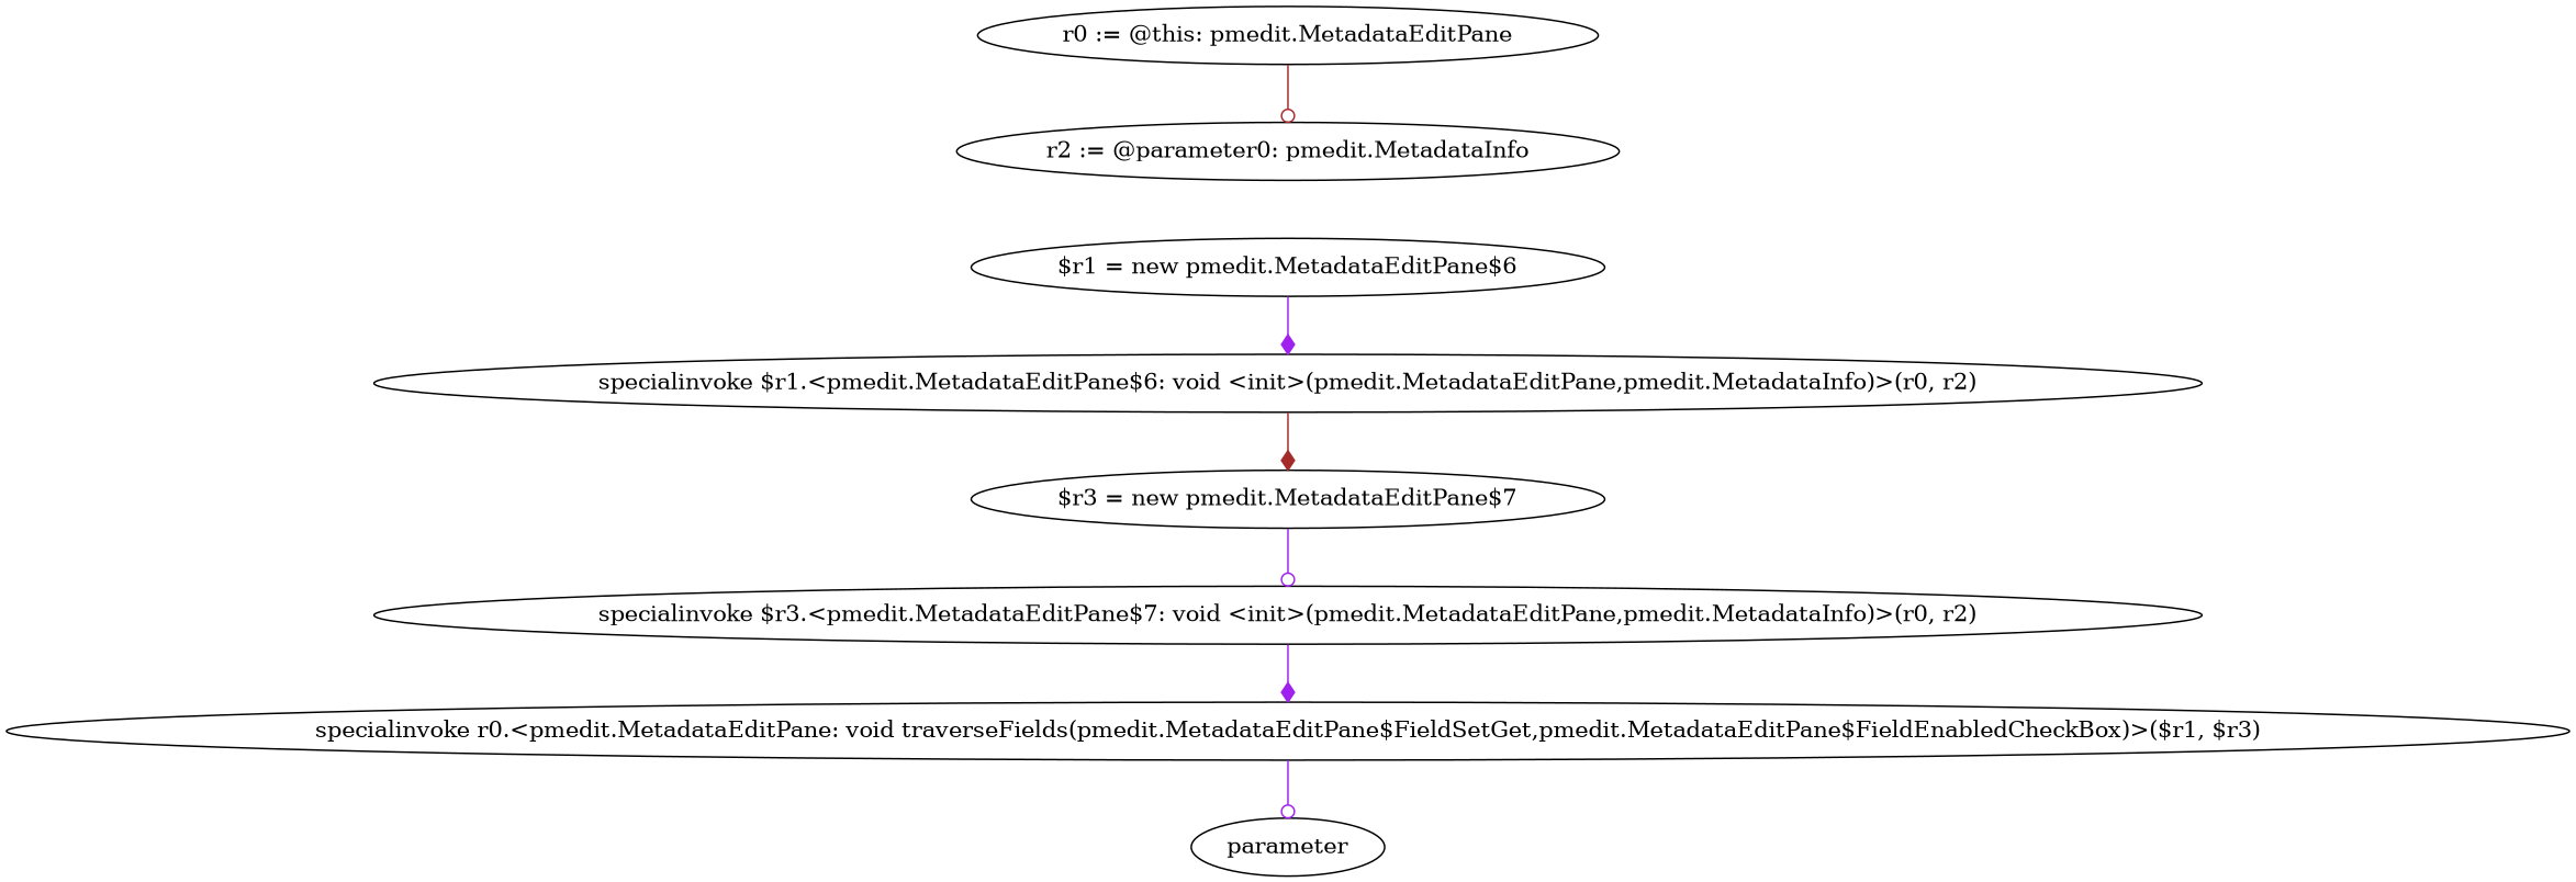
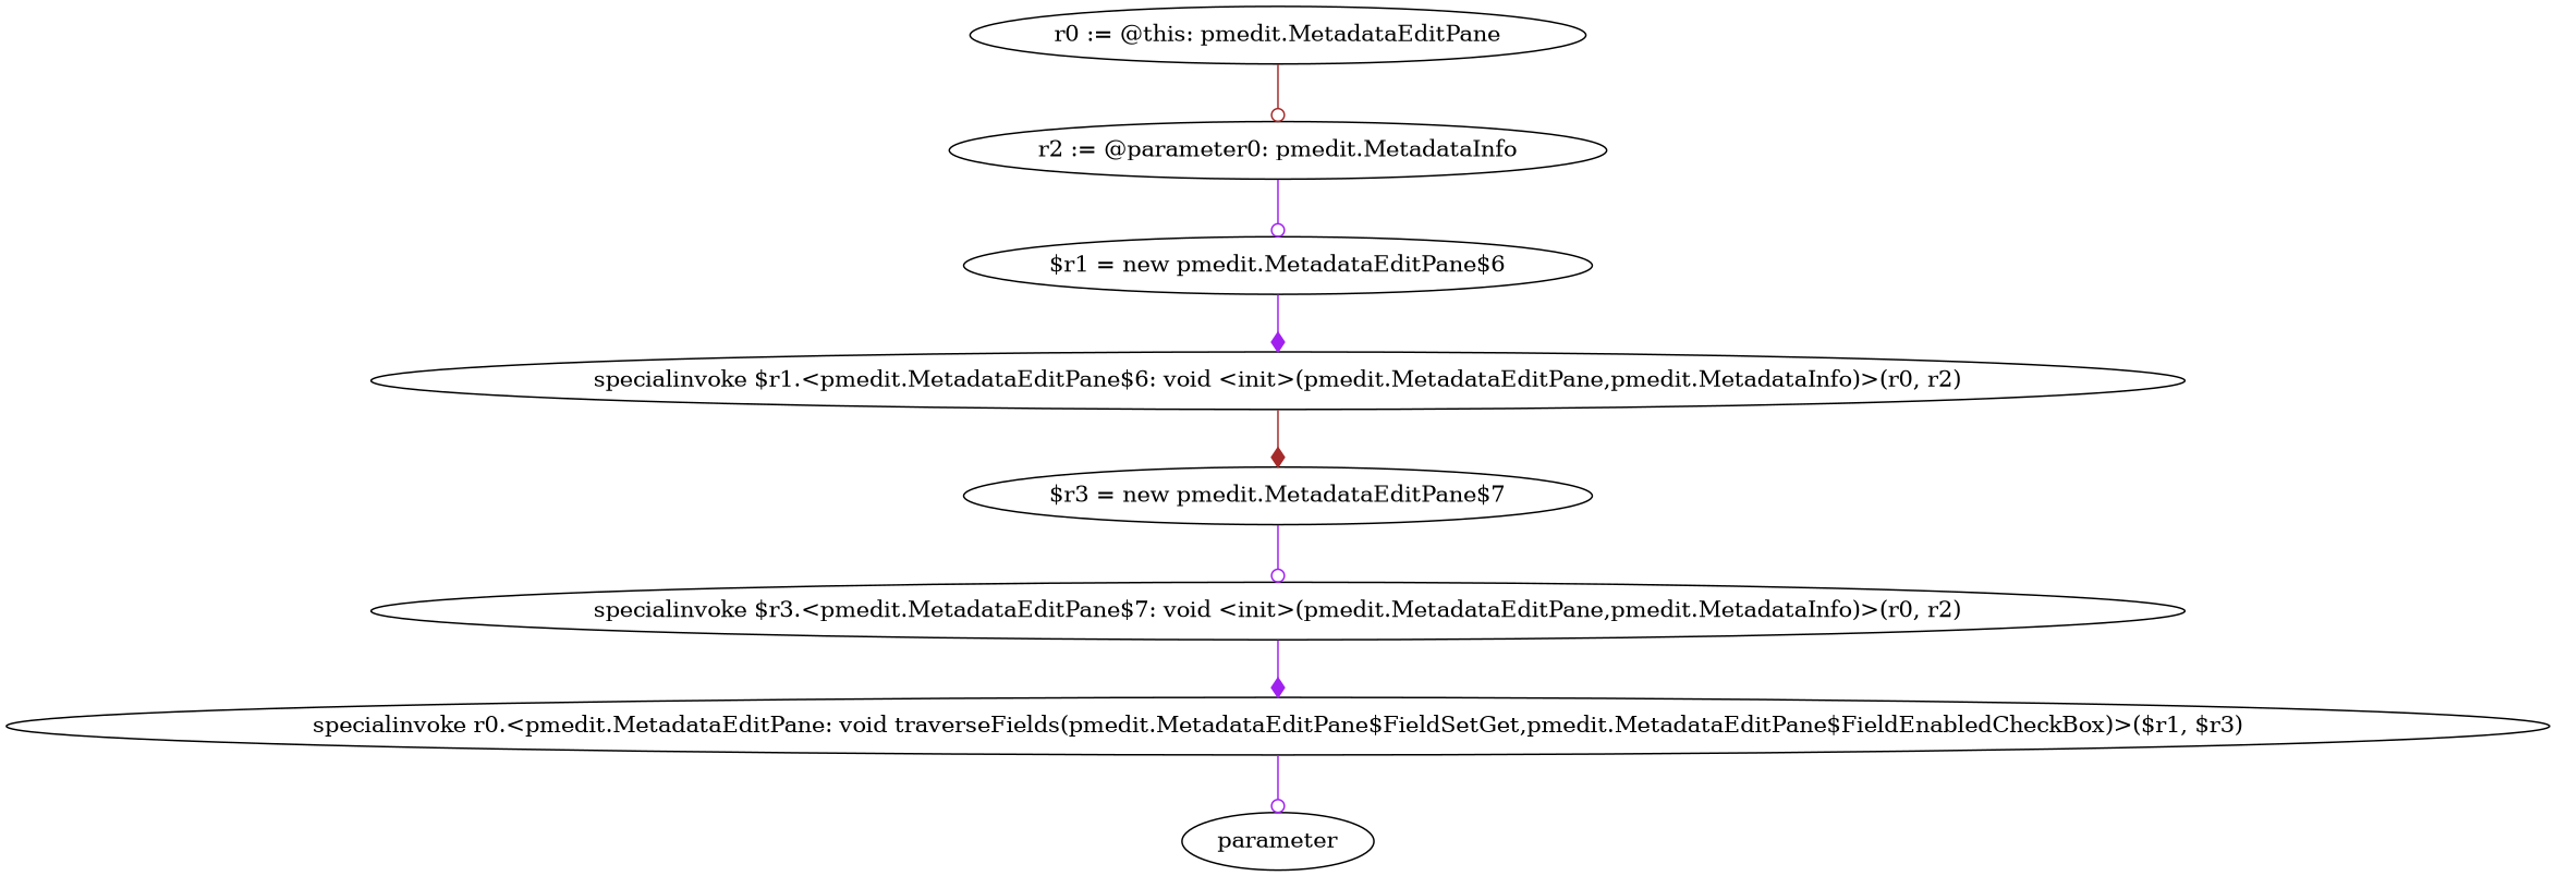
  digraph {
    edge [arrowhead=odot color=purple]
    "r0 := @this: pmedit.MetadataEditPane"
    "r2 := @parameter0: pmedit.MetadataInfo"
    "$r1 = new pmedit.MetadataEditPane$6"
    "specialinvoke $r1.<pmedit.MetadataEditPane$6: void <init>(pmedit.MetadataEditPane,pmedit.MetadataInfo)>(r0, r2)"
    "$r3 = new pmedit.MetadataEditPane$7"
    "specialinvoke $r3.<pmedit.MetadataEditPane$7: void <init>(pmedit.MetadataEditPane,pmedit.MetadataInfo)>(r0, r2)"
    "specialinvoke r0.<pmedit.MetadataEditPane: void traverseFields(pmedit.MetadataEditPane$FieldSetGet,pmedit.MetadataEditPane$FieldEnabledCheckBox)>($r1, $r3)"
    n8 [label=parameter]
    "r0 := @this: pmedit.MetadataEditPane" -> "r2 := @parameter0: pmedit.MetadataInfo" [color=brown]
+   "r2 := @parameter0: pmedit.MetadataInfo" -> "$r1 = new pmedit.MetadataEditPane$6"
    "$r1 = new pmedit.MetadataEditPane$6" -> "specialinvoke $r1.<pmedit.MetadataEditPane$6: void <init>(pmedit.MetadataEditPane,pmedit.MetadataInfo)>(r0, r2)" [arrowhead=diamond]
    "specialinvoke $r1.<pmedit.MetadataEditPane$6: void <init>(pmedit.MetadataEditPane,pmedit.MetadataInfo)>(r0, r2)" -> "$r3 = new pmedit.MetadataEditPane$7" [arrowhead=diamond color=brown]
    "$r3 = new pmedit.MetadataEditPane$7" -> "specialinvoke $r3.<pmedit.MetadataEditPane$7: void <init>(pmedit.MetadataEditPane,pmedit.MetadataInfo)>(r0, r2)"
    "specialinvoke $r3.<pmedit.MetadataEditPane$7: void <init>(pmedit.MetadataEditPane,pmedit.MetadataInfo)>(r0, r2)" -> "specialinvoke r0.<pmedit.MetadataEditPane: void traverseFields(pmedit.MetadataEditPane$FieldSetGet,pmedit.MetadataEditPane$FieldEnabledCheckBox)>($r1, $r3)" [arrowhead=diamond]
    "specialinvoke r0.<pmedit.MetadataEditPane: void traverseFields(pmedit.MetadataEditPane$FieldSetGet,pmedit.MetadataEditPane$FieldEnabledCheckBox)>($r1, $r3)" -> n8
  }
